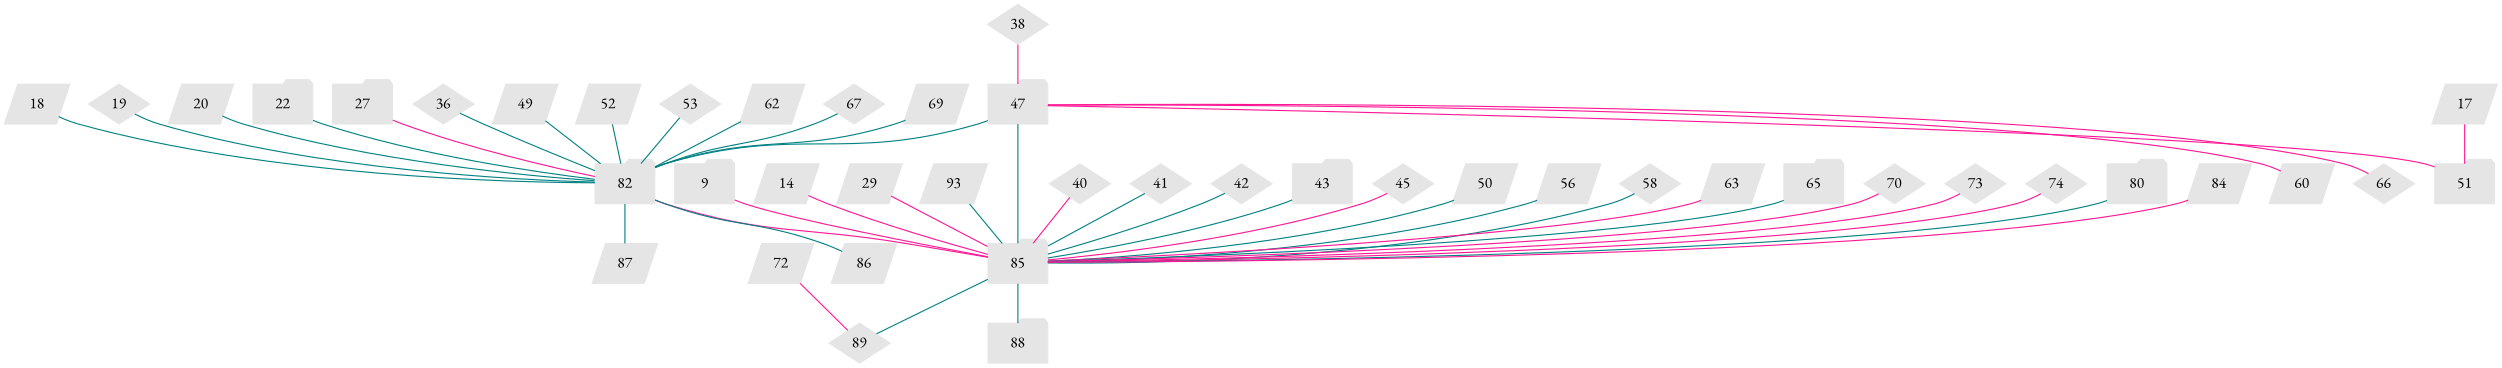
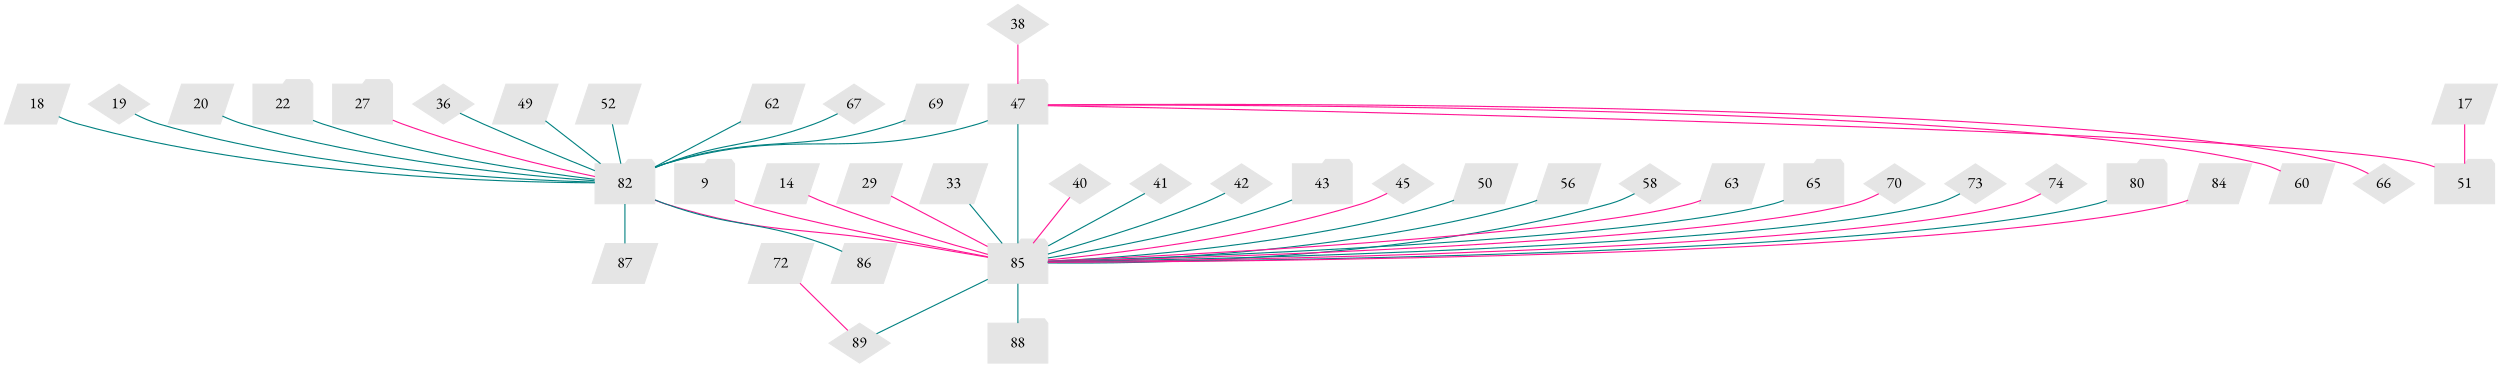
  graph {
    fontname="EB Garamond"
    node [color=gray90 fontname="EB Garamond" shape=parallelogram style=filled]
    edge [color=teal fontname="EB Garamond"]
    85 [shape=folder super="+83+37+39+79+77+34+71"]
    88 [shape=folder]
    89 [shape=diamond]
    9 [shape=folder]
    14
    51 [shape=folder]
    17
    82 [shape=folder super="+61+78+54+81+76+6"]
    86
    87
    18
    19 [shape=diamond]
    20
    22 [shape=folder]
    27 [shape=folder]
    29
-   33 [label=93]
+   33
    36 [shape=diamond]
    47 [shape=folder super="+3"]
    60
    66 [shape=diamond]
    38 [shape=diamond]
    40 [shape=diamond super="+35"]
    41 [shape=diamond]
    42 [shape=diamond]
    43 [shape=folder super="+30"]
    45 [shape=diamond]
    49
    50
    52
-   53 [shape=diamond super="+28"]
    56
    58 [shape=diamond]
    62
    63
    65 [shape=folder]
    67 [shape=diamond]
    69
    70 [shape=diamond]
    72
    73 [shape=diamond]
    74 [shape=diamond]
    80 [shape=folder]
    84
    85 -- 88
    85 -- 89
    9 -- 85 [color=deeppink]
    14 -- 85 [color=deeppink]
    17 -- 51 [color=deeppink weight=2]
    82 -- 85 [color=deeppink weight=18]
    82 -- 86
    82 -- 87
    18 -- 82
    19 -- 82
    20 -- 82
    22 -- 82
    27 -- 82 [color=deeppink]
    29 -- 85 [color=deeppink]
    33 -- 85
    36 -- 82
    47 -- 85 [weight=15]
    47 -- 51 [color=deeppink]
    47 -- 82 [weight=4]
    47 -- 60 [color=deeppink]
    47 -- 66 [color=deeppink]
    38 -- 47 [color=deeppink]
    40 -- 85 [color=deeppink]
    41 -- 85
    42 -- 85
    43 -- 85
    45 -- 85 [color=deeppink weight=2]
    49 -- 82
    50 -- 85
    52 -- 82
-   53 -- 82
    56 -- 85
    58 -- 85
    62 -- 82
    63 -- 85 [color=deeppink weight=2]
    65 -- 85
    67 -- 82
    69 -- 82
    70 -- 85 [color=deeppink]
    72 -- 89 [color=deeppink]
-   73 -- 85 [color=deeppink]
+   73 -- 85
    74 -- 85 [color=deeppink]
    80 -- 85
    84 -- 85 [color=deeppink]
  }
